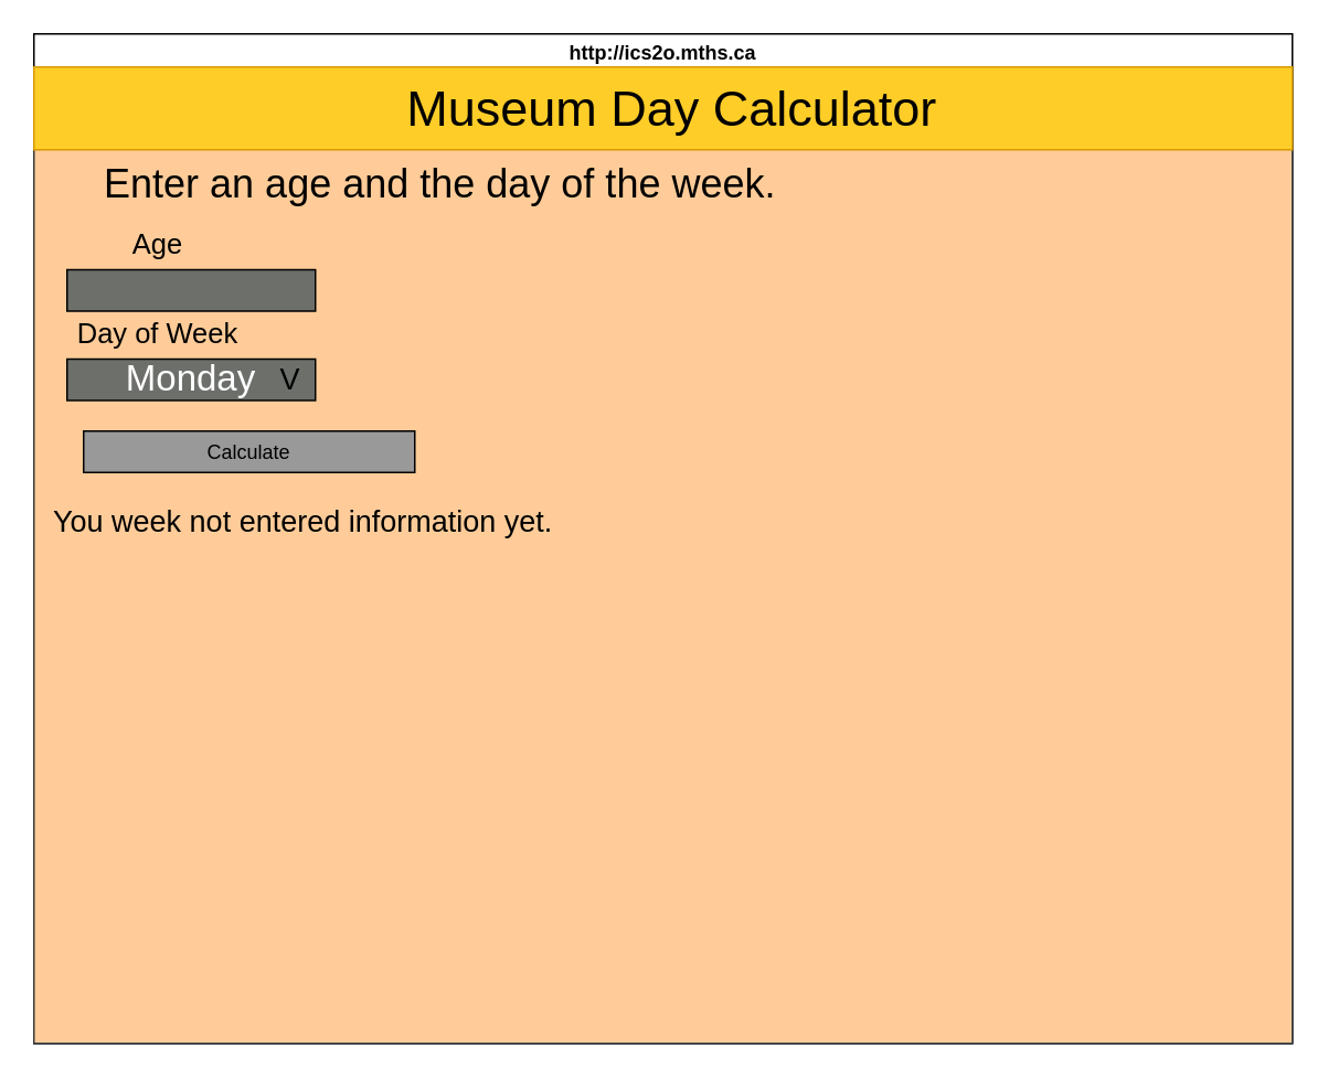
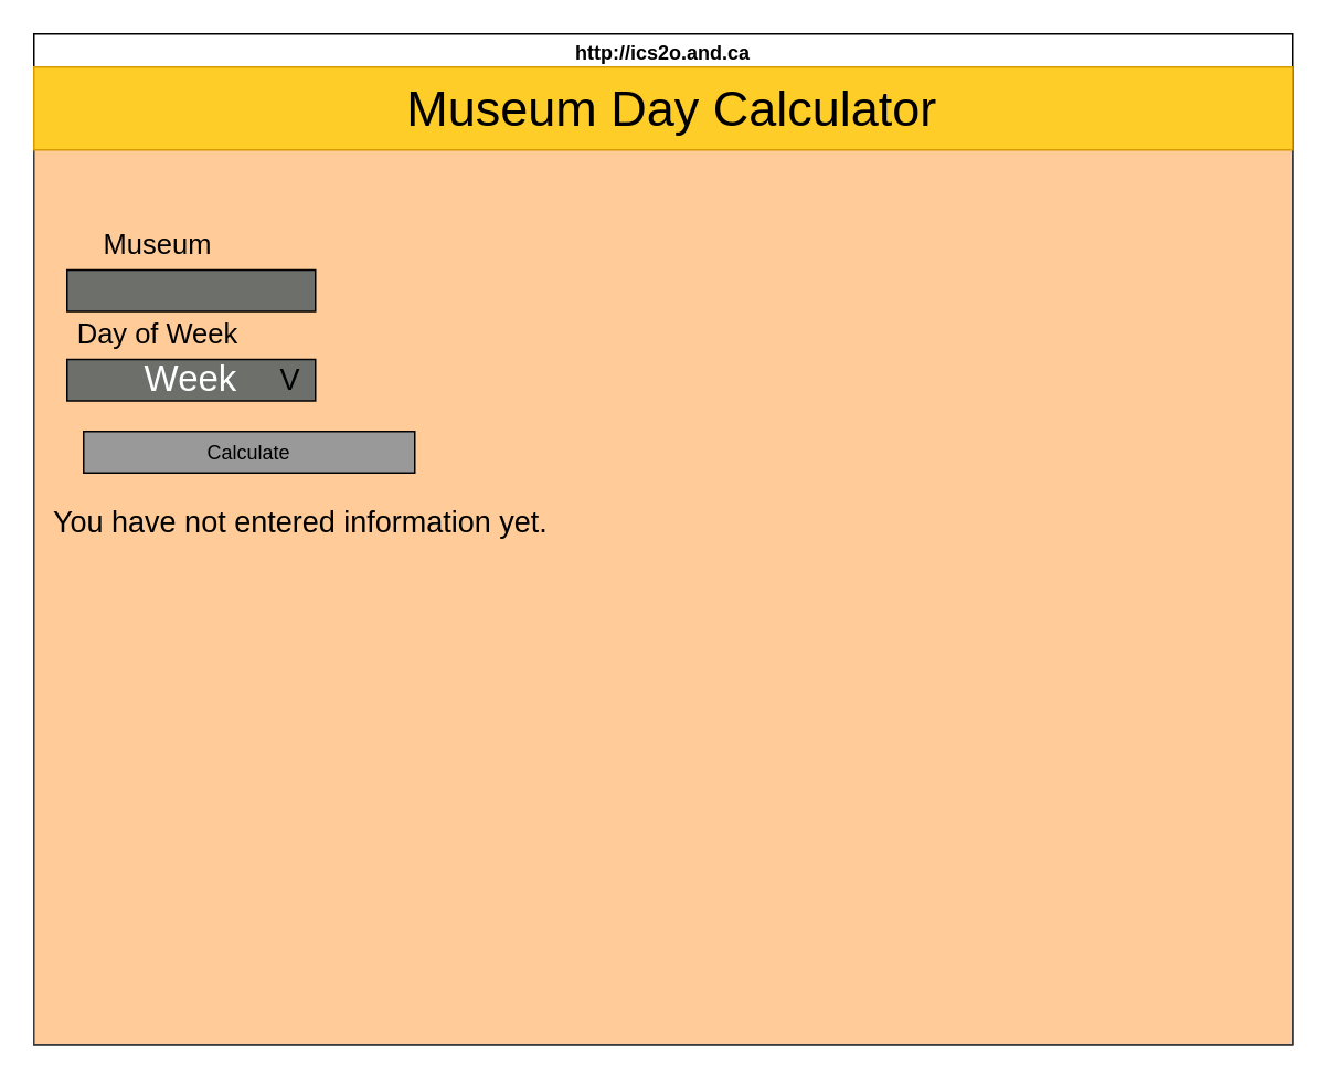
  <mxCell id="0" />
  <mxCell id="1" parent="0" />
- <mxCell id="2" value="http://ics2o.mths.ca" style="swimlane;whiteSpace=wrap;html=1;strokeColor=#000000;strokeWidth=1;gradientColor=none;perimeterSpacing=0;glass=0;labelBackgroundColor=none;labelBorderColor=none;" parent="1" vertex="1"><mxGeometry x="20" y="20" width="760" height="610" as="geometry" /></mxCell>
+ <mxCell id="2" value="http://ics2o.and.ca" style="swimlane;whiteSpace=wrap;html=1;strokeColor=#000000;strokeWidth=1;gradientColor=none;perimeterSpacing=0;glass=0;labelBackgroundColor=none;labelBorderColor=none;" parent="1" vertex="1"><mxGeometry x="20" y="20" width="760" height="610" as="geometry" /></mxCell>
  <mxCell id="3" value="" style="whiteSpace=wrap;html=1;glass=0;labelBackgroundColor=none;labelBorderColor=none;fontSize=22;fillColor=#ffcc99;strokeColor=#36393d;" parent="2" vertex="1"><mxGeometry y="20" width="760" height="590" as="geometry" /></mxCell>
  <mxCell id="4" value="" style="whiteSpace=wrap;html=1;fontSize=22;fillColor=#ffcd28;strokeColor=#d79b00;gradientColor=none;" parent="2" vertex="1"><mxGeometry y="20" width="760" height="50" as="geometry" /></mxCell>
  <mxCell id="5" value="" style="whiteSpace=wrap;html=1;glass=0;labelBackgroundColor=none;labelBorderColor=none;fontSize=22;fontColor=#000000;fillColor=#6D6F6B;gradientColor=none;" parent="2" vertex="1"><mxGeometry x="20" y="142.5" width="150" height="25" as="geometry" /></mxCell>
- <mxCell id="6" value="&lt;span style=&quot;font-size: 24px;&quot;&gt;Enter an age and the day of the week.&lt;/span&gt;" style="text;html=1;align=center;verticalAlign=middle;resizable=0;points=[];autosize=1;fontSize=26;fontColor=#000000;" parent="2" vertex="1"><mxGeometry x="30" y="70" width="430" height="40" as="geometry" /></mxCell>
- <mxCell id="7" value="&lt;span style=&quot;font-size: 17px;&quot;&gt;Age&lt;/span&gt;" style="text;align=center;html=1;verticalAlign=middle;whiteSpace=wrap;rounded=0;fontColor=#000000;" parent="2" vertex="1"><mxGeometry x="20" y="112.5" width="110" height="30" as="geometry" /></mxCell>
+ <mxCell id="7" value="&lt;span style=&quot;font-size: 17px;&quot;&gt;Museum&lt;/span&gt;" style="text;align=center;html=1;verticalAlign=middle;whiteSpace=wrap;rounded=0;fontColor=#000000;" parent="2" vertex="1"><mxGeometry x="20" y="112.5" width="110" height="30" as="geometry" /></mxCell>
  <mxCell id="8" value="Calculate" style="whiteSpace=wrap;html=1;fillColor=#999999;" parent="2" vertex="1"><mxGeometry x="30" y="240" width="200" height="25" as="geometry" /></mxCell>
- <mxCell id="9" value="You week not entered information yet." style="text;strokeColor=none;align=left;fillColor=none;html=1;verticalAlign=middle;whiteSpace=wrap;rounded=0;fontSize=18;fontColor=#000000;" parent="2" vertex="1"><mxGeometry x="10" y="280" width="530" height="30" as="geometry" /></mxCell>
+ <mxCell id="9" value="You have not entered information yet." style="text;strokeColor=none;align=left;fillColor=none;html=1;verticalAlign=middle;whiteSpace=wrap;rounded=0;fontSize=18;fontColor=#000000;" parent="2" vertex="1"><mxGeometry x="10" y="280" width="530" height="30" as="geometry" /></mxCell>
  <mxCell id="10" value="Museum Day Calculator" style="text;html=1;align=center;verticalAlign=middle;resizable=0;points=[];autosize=1;fontSize=30;fontColor=#000000;" parent="2" vertex="1"><mxGeometry x="195" y="20" width="380" height="50" as="geometry" /></mxCell>
- <mxCell id="11" value="&lt;font color=&quot;#ffffff&quot;&gt;Monday&lt;/font&gt;" style="whiteSpace=wrap;html=1;glass=0;labelBackgroundColor=none;labelBorderColor=none;fontSize=22;fontColor=#000000;fillColor=#6D6F6B;gradientColor=none;" parent="1" vertex="1"><mxGeometry x="40" y="216.5" width="150" height="25" as="geometry" /></mxCell>
+ <mxCell id="11" value="&lt;font color=&quot;#ffffff&quot;&gt;Week&lt;/font&gt;" style="whiteSpace=wrap;html=1;glass=0;labelBackgroundColor=none;labelBorderColor=none;fontSize=22;fontColor=#000000;fillColor=#6D6F6B;gradientColor=none;" parent="1" vertex="1"><mxGeometry x="40" y="216.5" width="150" height="25" as="geometry" /></mxCell>
  <mxCell id="12" value="&lt;font style=&quot;font-size: 17px;&quot;&gt;Day of Week&lt;/font&gt;" style="text;align=center;html=1;verticalAlign=middle;whiteSpace=wrap;rounded=0;fontColor=#000000;" parent="1" vertex="1"><mxGeometry x="40" y="186.5" width="110" height="30" as="geometry" /></mxCell>
  <mxCell id="13" value="&lt;font color=&quot;#000000&quot;&gt;&lt;font style=&quot;font-size: 18px;&quot;&gt;V&lt;/font&gt;&lt;br&gt;&lt;/font&gt;" style="text;strokeColor=none;align=center;fillColor=none;html=1;verticalAlign=middle;whiteSpace=wrap;rounded=0;fontColor=#FFFFFF;" vertex="1" parent="1"><mxGeometry x="140" y="214" width="70" height="30" as="geometry" /></mxCell>
